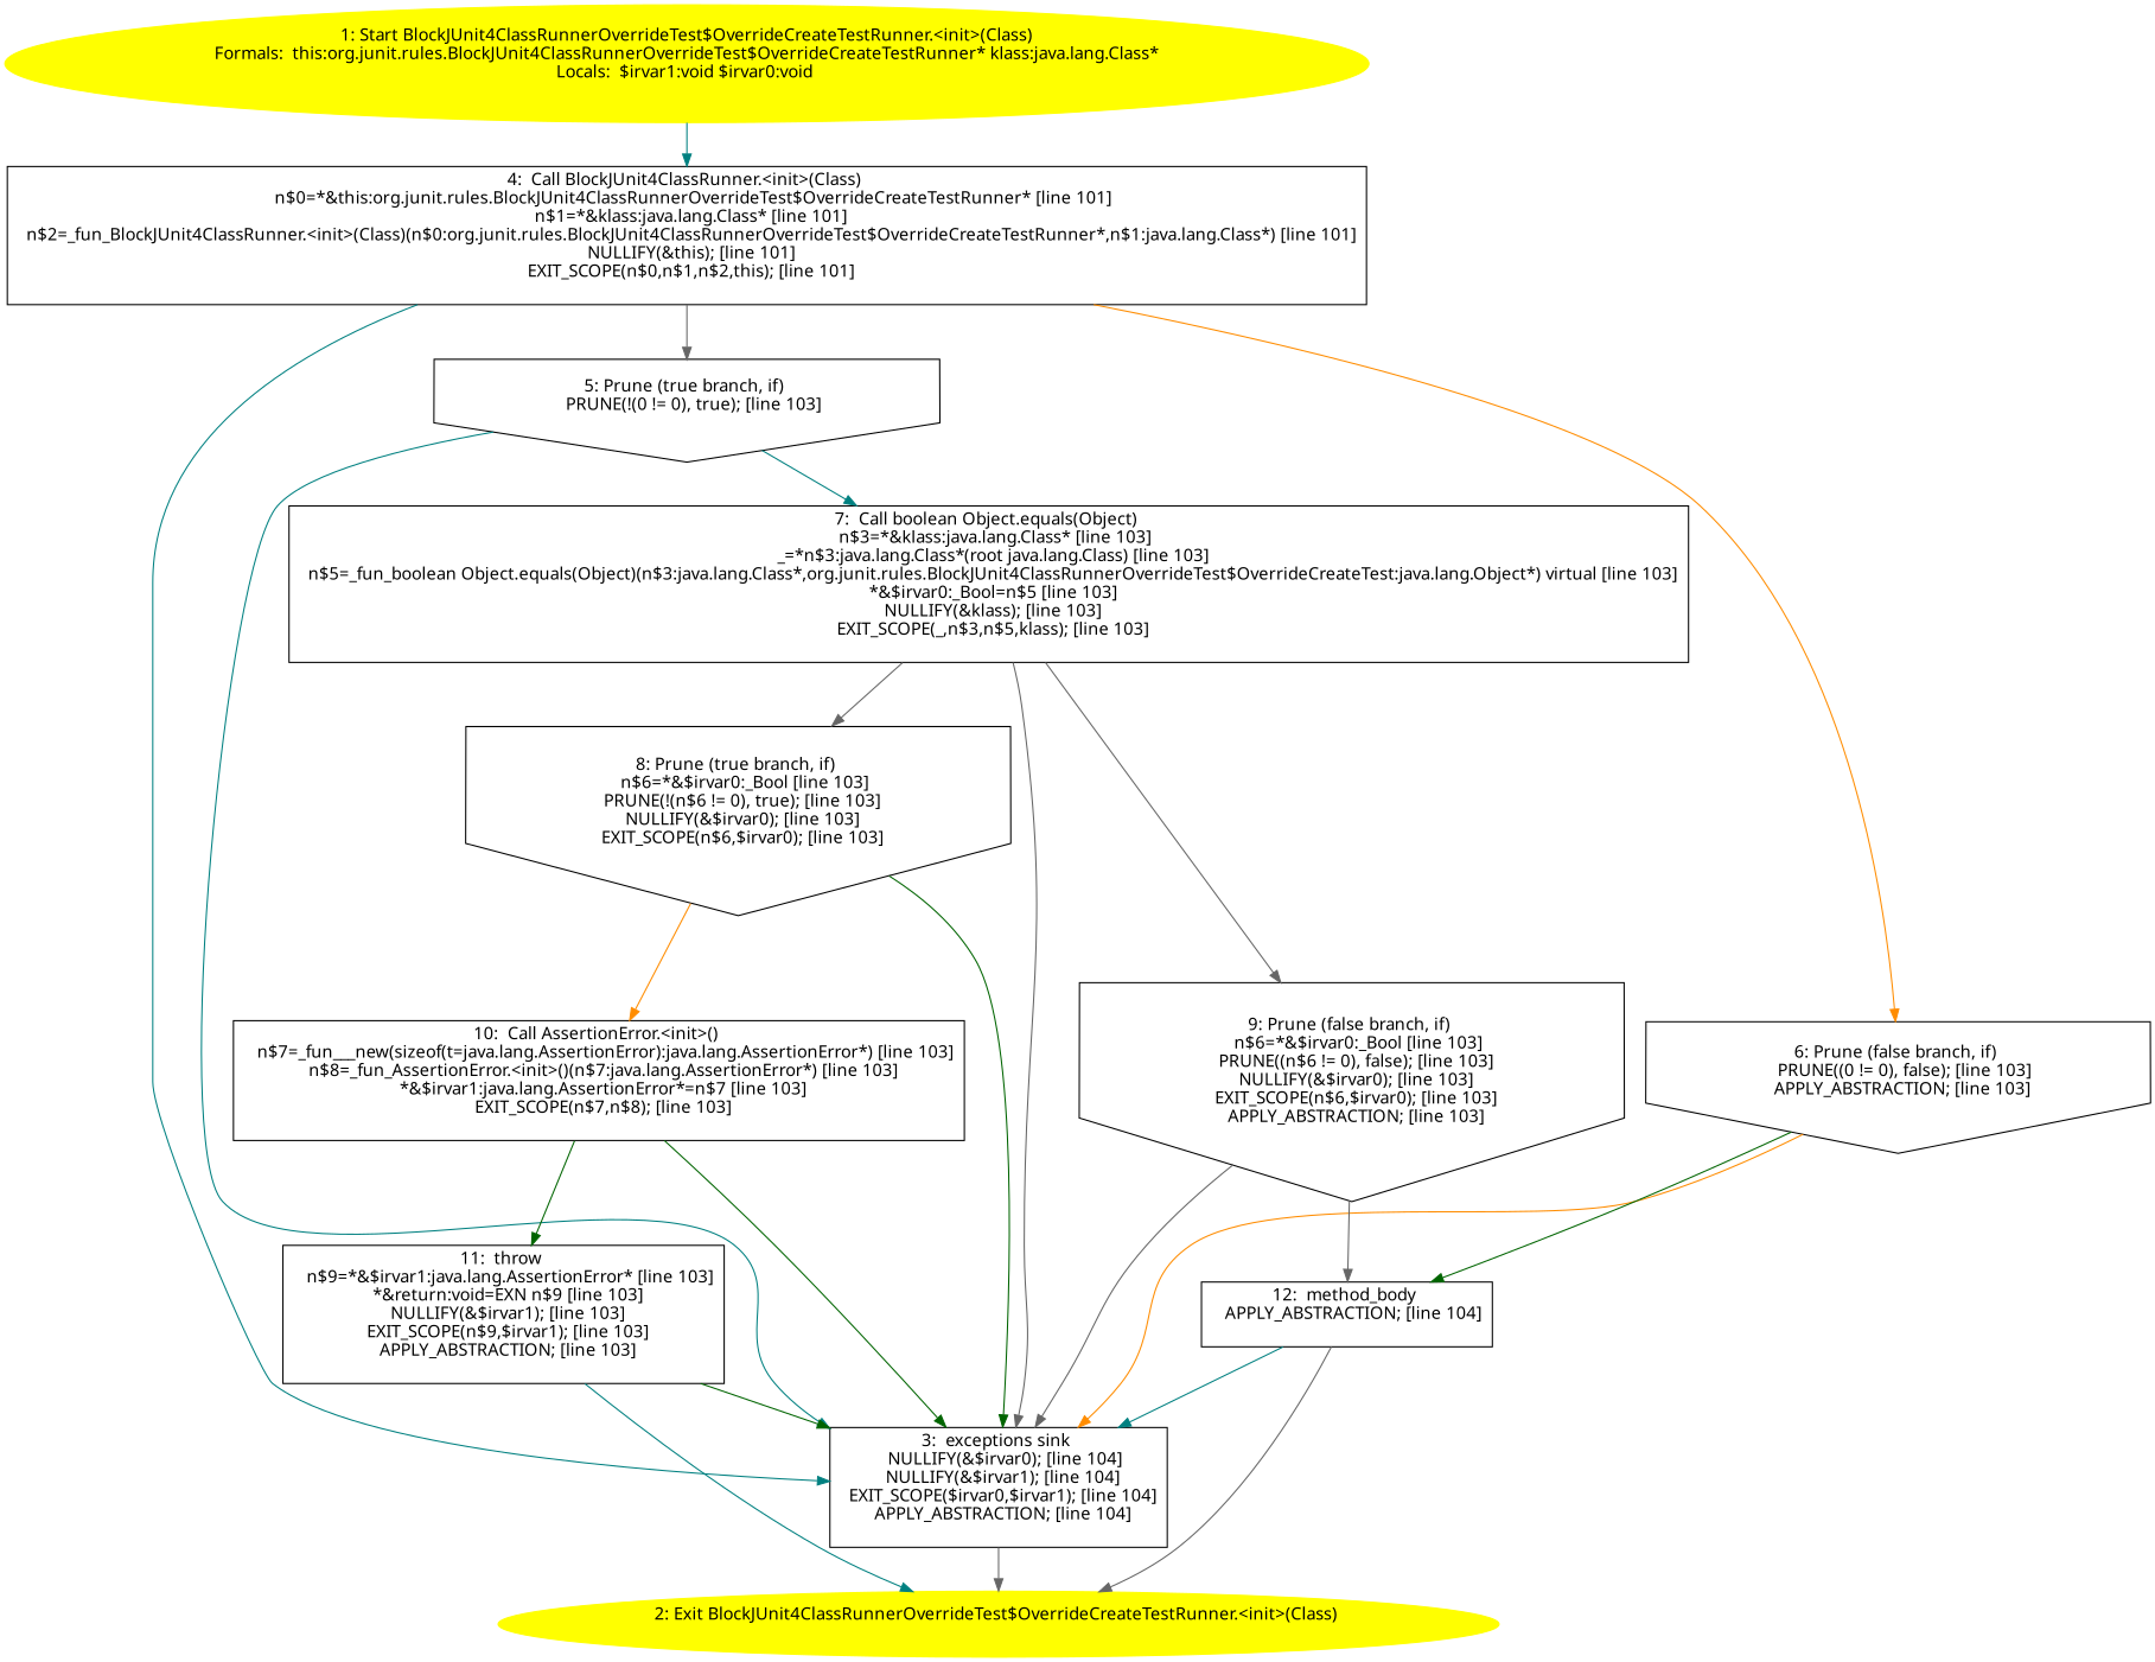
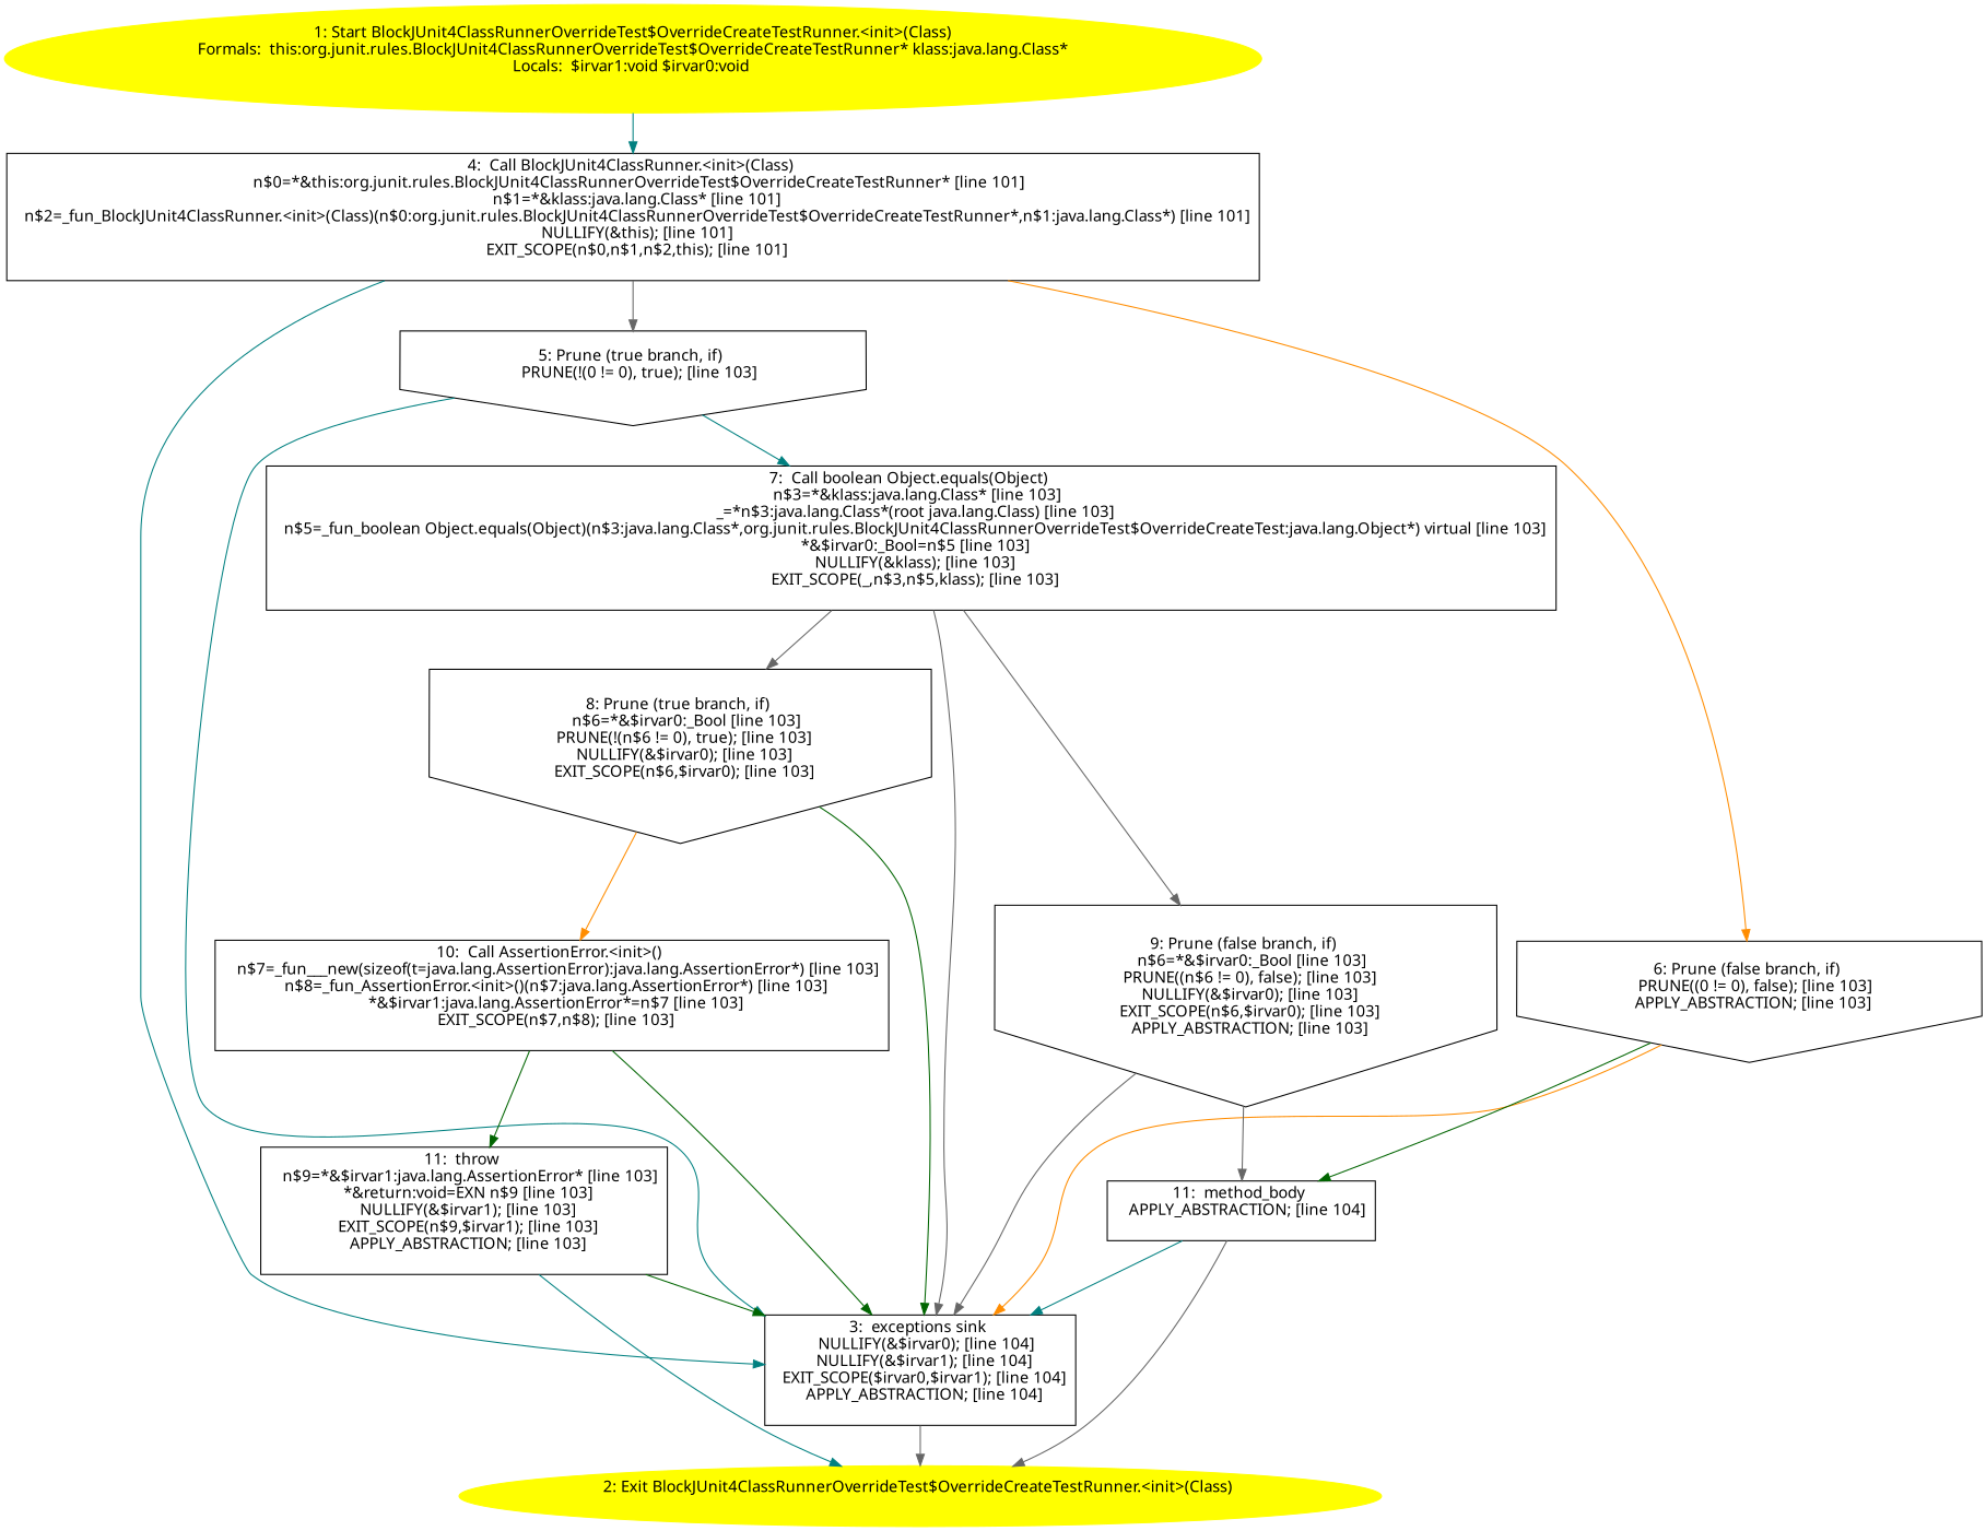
  digraph {
    fontname="Noto Sans"
    node [fontname="Noto Sans" shape=box]
    edge [color=gray40 fontname="Noto Sans"]
    n1 [color=yellow label="1: Start BlockJUnit4ClassRunnerOverrideTest$OverrideCreateTestRunner.<init>(Class)\nFormals:  this:org.junit.rules.BlockJUnit4ClassRunnerOverrideTest$OverrideCreateTestRunner* klass:java.lang.Class*\nLocals:  $irvar1:void $irvar0:void \n  " style=filled shape=""]
    n2 [label="4:  Call BlockJUnit4ClassRunner.<init>(Class) \n   n$0=*&this:org.junit.rules.BlockJUnit4ClassRunnerOverrideTest$OverrideCreateTestRunner* [line 101]\n  n$1=*&klass:java.lang.Class* [line 101]\n  n$2=_fun_BlockJUnit4ClassRunner.<init>(Class)(n$0:org.junit.rules.BlockJUnit4ClassRunnerOverrideTest$OverrideCreateTestRunner*,n$1:java.lang.Class*) [line 101]\n  NULLIFY(&this); [line 101]\n  EXIT_SCOPE(n$0,n$1,n$2,this); [line 101]\n "]
    n3 [label="3:  exceptions sink \n   NULLIFY(&$irvar0); [line 104]\n  NULLIFY(&$irvar1); [line 104]\n  EXIT_SCOPE($irvar0,$irvar1); [line 104]\n  APPLY_ABSTRACTION; [line 104]\n "]
    n4 [label="5: Prune (true branch, if) \n   PRUNE(!(0 != 0), true); [line 103]\n " shape=invhouse]
    n5 [label="6: Prune (false branch, if) \n   PRUNE((0 != 0), false); [line 103]\n  APPLY_ABSTRACTION; [line 103]\n " shape=invhouse]
    n6 [color=yellow label="2: Exit BlockJUnit4ClassRunnerOverrideTest$OverrideCreateTestRunner.<init>(Class) \n  " style=filled shape=""]
    n7 [label="7:  Call boolean Object.equals(Object) \n   n$3=*&klass:java.lang.Class* [line 103]\n  _=*n$3:java.lang.Class*(root java.lang.Class) [line 103]\n  n$5=_fun_boolean Object.equals(Object)(n$3:java.lang.Class*,org.junit.rules.BlockJUnit4ClassRunnerOverrideTest$OverrideCreateTest:java.lang.Object*) virtual [line 103]\n  *&$irvar0:_Bool=n$5 [line 103]\n  NULLIFY(&klass); [line 103]\n  EXIT_SCOPE(_,n$3,n$5,klass); [line 103]\n "]
-   n8 [label="12:  method_body \n   APPLY_ABSTRACTION; [line 104]\n "]
+   n8 [label="11:  method_body \n   APPLY_ABSTRACTION; [line 104]\n "]
    n9 [label="8: Prune (true branch, if) \n   n$6=*&$irvar0:_Bool [line 103]\n  PRUNE(!(n$6 != 0), true); [line 103]\n  NULLIFY(&$irvar0); [line 103]\n  EXIT_SCOPE(n$6,$irvar0); [line 103]\n " shape=invhouse]
    n10 [label="9: Prune (false branch, if) \n   n$6=*&$irvar0:_Bool [line 103]\n  PRUNE((n$6 != 0), false); [line 103]\n  NULLIFY(&$irvar0); [line 103]\n  EXIT_SCOPE(n$6,$irvar0); [line 103]\n  APPLY_ABSTRACTION; [line 103]\n " shape=invhouse]
    n11 [label="10:  Call AssertionError.<init>() \n   n$7=_fun___new(sizeof(t=java.lang.AssertionError):java.lang.AssertionError*) [line 103]\n  n$8=_fun_AssertionError.<init>()(n$7:java.lang.AssertionError*) [line 103]\n  *&$irvar1:java.lang.AssertionError*=n$7 [line 103]\n  EXIT_SCOPE(n$7,n$8); [line 103]\n "]
    n12 [label="11:  throw \n   n$9=*&$irvar1:java.lang.AssertionError* [line 103]\n  *&return:void=EXN n$9 [line 103]\n  NULLIFY(&$irvar1); [line 103]\n  EXIT_SCOPE(n$9,$irvar1); [line 103]\n  APPLY_ABSTRACTION; [line 103]\n "]
    n1 -> n2 [color=teal]
    n2 -> n3 [color=teal]
    n2 -> n4
    n2 -> n5 [color=darkorange]
    n3 -> n6
    n4 -> n3 [color=teal]
    n4 -> n7 [color=teal]
    n5 -> n3 [color=darkorange]
    n5 -> n8 [color=darkgreen]
    n7 -> n3
    n7 -> n9
    n7 -> n10
    n8 -> n3 [color=teal]
    n8 -> n6
    n9 -> n3 [color=darkgreen]
    n9 -> n11 [color=darkorange]
    n10 -> n3
    n10 -> n8
    n11 -> n3 [color=darkgreen]
    n11 -> n12 [color=darkgreen]
    n12 -> n3 [color=darkgreen]
    n12 -> n6 [color=teal]
  }
